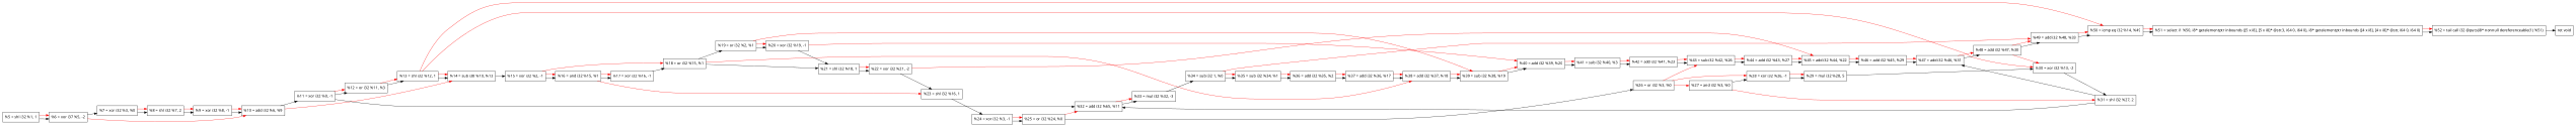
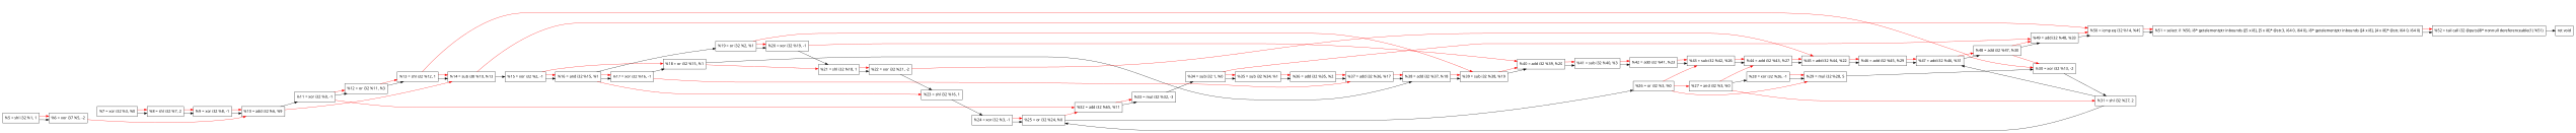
  digraph {
    fontname="Noto Sans"
    rankdir=LR
    node [fontname="Noto Sans" shape=record]
    edge [fontname="Noto Sans" color=red]
    n1 [label="  %5 = shl i32 %1, 1"]
    n2 [label="%6 = xor i37 %5, -2"]
    n3 [label="  %7 = xor i32 %3, %0"]
    n4 [label="  %10 = add i32 %6, %9"]
    n5 [label="  %8 = shl i32 %7, 2"]
    n6 [label="  %11 = xor i32 %0, -1"]
    n7 [label="%14 = sub i38 %10, %13"]
    n8 [label="  %9 = xor i32 %8, -1"]
    n9 [label="  %12 = or i32 %11, %3"]
    n10 [label="%32 = add i32 %65, %11"]
    n11 [label="  %15 = xor i32 %2, -1"]
    n12 [label="  %50 = icmp eq i32 %14, %49"]
    n13 [label="  %13 = shl i32 %12, 1"]
    n14 [label="  %33 = mul i32 %32, -3"]
    n15 [label="  %30 = xor i32 %13, -2"]
    n16 [label="  %31 = shl i32 %27, 2"]
    n17 [label="  %16 = and i32 %15, %1"]
    n18 [label="  %18 = or i32 %15, %1"]
    n19 [label="  %51 = select i1 %50, i8* getelementptr inbounds ([5 x i8], [5 x i8]* @str.3, i64 0, i64 0), i8* getelementptr inbounds ([4 x i8], [4 x i8]* @str, i64 0, i64 0)"]
    n20 [label="  %17 = xor i32 %16, -1"]
    n21 [label="  %23 = shl i32 %16, 1"]
    n22 [label="  %19 = or i32 %2, %1"]
    n23 [label="  %21 = shl i32 %18, 1"]
    n24 [label="  %38 = add i32 %37, %18"]
    n25 [label="  %37 = add i32 %36, %17"]
    n26 [label="  %24 = xor i32 %3, -1"]
    n27 [label="  %20 = xor i32 %19, -1"]
    n28 [label="  %39 = sub i32 %38, %19"]
    n29 [label="  %22 = xor i32 %21, -2"]
    n30 [label="  %40 = add i32 %39, %20"]
    n31 [label="  %41 = sub i32 %40, %3"]
    n32 [label="  %45 = add i32 %44, %22"]
    n33 [label="  %46 = add i32 %45, %29"]
    n34 [label="  %25 = or i32 %24, %0"]
    n35 [label="  %42 = add i32 %41, %23"]
    n36 [label="  %43 = sub i32 %42, %26"]
    n37 [label="  %26 = or i32 %3, %0"]
    n38 [label="  %27 = and i32 %3, %0"]
    n39 [label="  %28 = xor i32 %26, -1"]
    n40 [label="  %44 = add i32 %43, %27"]
    n41 [label="  %29 = mul i32 %28, 5"]
    n42 [label="  %47 = add i32 %46, %31"]
    n43 [label="  %48 = add i32 %47, %30"]
    n44 [label="  %49 = add i32 %48, %33"]
    n45 [label="  %34 = sub i32 1, %0"]
    n46 [label="  %35 = sub i32 %34, %1"]
    n47 [label="  %36 = add i32 %35, %2"]
    n48 [label="  %52 = tail call i32 @puts(i8* nonnull dereferenceable(1) %51)"]
    n49 [label="  ret void"]
    n1 -> n2 [color=""]
    n1 -> n2
-   n2 -> n3 [color=""]
    n2 -> n4
    n3 -> n5 [color=""]
    n3 -> n5
    n4 -> n6 [color=""]
    n4 -> n7
    n5 -> n8 [color=""]
    n5 -> n8
    n6 -> n9 [color=""]
    n6 -> n9
-   n6 -> n10 [color=black]
+   n6 -> n10
    n7 -> n11 [color=""]
-   n13 -> n12
+   n7 -> n12
    n8 -> n4 [color=""]
    n8 -> n4
    n9 -> n13 [color=""]
    n9 -> n13
    n10 -> n14 [color=""]
    n10 -> n14
    n11 -> n17 [color=""]
    n11 -> n17
    n11 -> n18
    n12 -> n19 [color=""]
    n12 -> n19
    n13 -> n7 [color=""]
    n13 -> n7
    n13 -> n15
    n14 -> n45 [color=""]
    n15 -> n16 [color=""]
-   n16 -> n10 [color=""]
+   n16 -> n34 [color=""]
    n16 -> n42 [color=black]
    n17 -> n20 [color=""]
    n17 -> n20
    n17 -> n21
-   n18 -> n22 [color=""]
-   n18 -> n23 [color=black]
-   n18 -> n24
+   n17 -> n22 [color=""]
+   n18 -> n23
+   n18 -> n24 [color=black]
    n19 -> n48 [color=""]
    n19 -> n48
    n20 -> n18 [color=""]
+   n20 -> n25
    n21 -> n26 [color=""]
    n22 -> n27 [color=""]
    n22 -> n27
    n22 -> n28
    n23 -> n29 [color=""]
    n23 -> n29
    n24 -> n28 [color=""]
    n24 -> n28
    n25 -> n24 [color=""]
    n25 -> n24
    n26 -> n34 [color=""]
    n26 -> n34
    n27 -> n23 [color=""]
    n27 -> n30
    n28 -> n30 [color=""]
    n28 -> n30
    n29 -> n21 [color=""]
    n29 -> n32
    n30 -> n31 [color=""]
    n30 -> n31
    n31 -> n35 [color=""]
    n31 -> n35
    n32 -> n33 [color=""]
    n32 -> n33
    n33 -> n42 [color=""]
    n33 -> n42
    n34 -> n10
    n34 -> n37 [color=""]
    n35 -> n36 [color=""]
    n35 -> n36
    n36 -> n40 [color=""]
    n36 -> n40
    n37 -> n36
    n37 -> n38
-   n37 -> n39
+   n37 -> n41
    n38 -> n16
    n38 -> n39 [color=""]
+   n38 -> n40
    n39 -> n41 [color=""]
    n39 -> n41
    n40 -> n32 [color=""]
    n40 -> n32
    n41 -> n15 [color=""]
    n42 -> n43 [color=""]
    n42 -> n43
    n43 -> n15
    n43 -> n44 [color=""]
    n43 -> n44
    n44 -> n12 [color=""]
    n44 -> n12
    n45 -> n44
    n45 -> n46 [color=""]
    n45 -> n46
    n46 -> n47 [color=""]
    n46 -> n47
    n47 -> n25 [color=""]
    n47 -> n25
    n48 -> n49 [color=""]
  }
